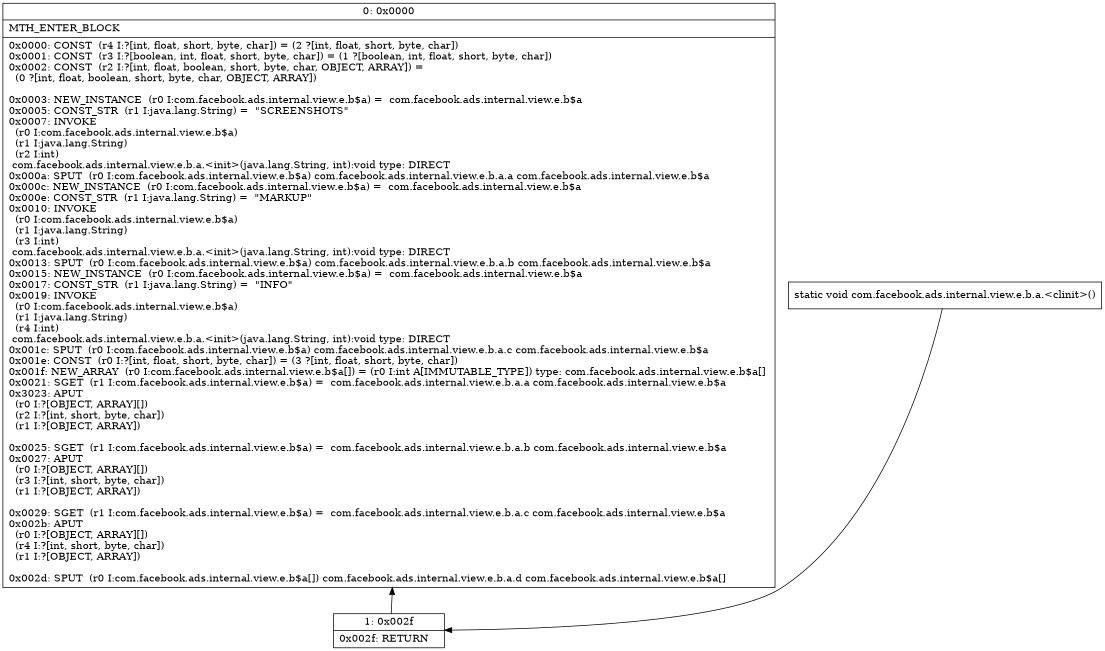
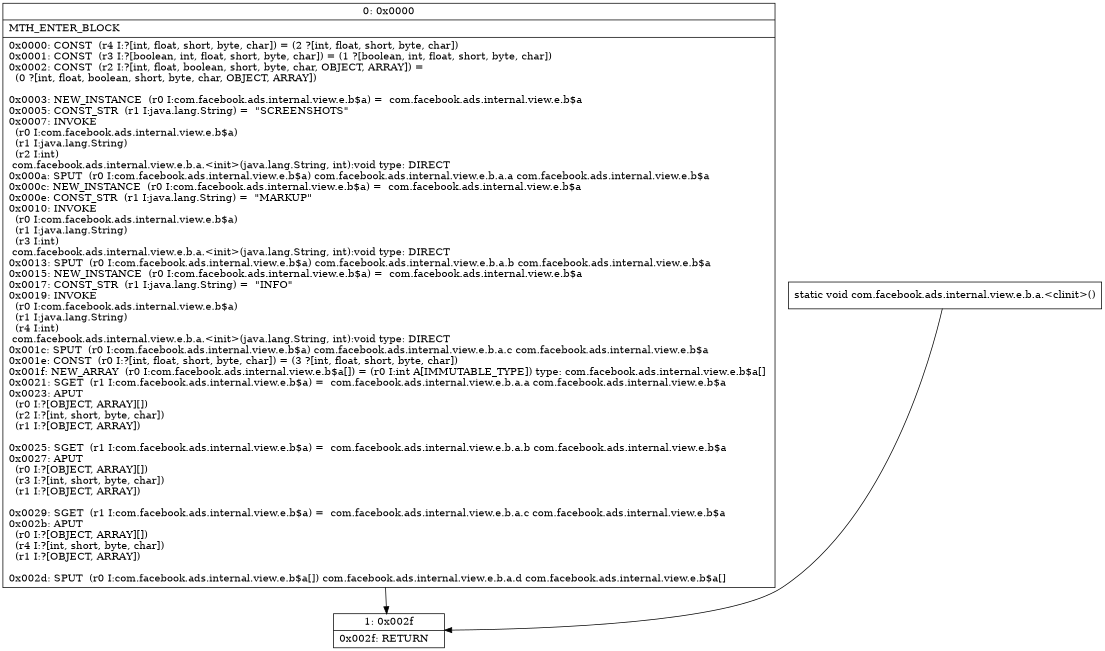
  digraph {
    node [shape=record]
-   n1 [label="{0\:\ 0x0000|MTH_ENTER_BLOCK\l|0x0000: CONST  (r4 I:?[int, float, short, byte, char]) = (2 ?[int, float, short, byte, char]) \l0x0001: CONST  (r3 I:?[boolean, int, float, short, byte, char]) = (1 ?[boolean, int, float, short, byte, char]) \l0x0002: CONST  (r2 I:?[int, float, boolean, short, byte, char, OBJECT, ARRAY]) = \l  (0 ?[int, float, boolean, short, byte, char, OBJECT, ARRAY])\l \l0x0003: NEW_INSTANCE  (r0 I:com.facebook.ads.internal.view.e.b$a) =  com.facebook.ads.internal.view.e.b$a \l0x0005: CONST_STR  (r1 I:java.lang.String) =  \"SCREENSHOTS\" \l0x0007: INVOKE  \l  (r0 I:com.facebook.ads.internal.view.e.b$a)\l  (r1 I:java.lang.String)\l  (r2 I:int)\l com.facebook.ads.internal.view.e.b.a.\<init\>(java.lang.String, int):void type: DIRECT \l0x000a: SPUT  (r0 I:com.facebook.ads.internal.view.e.b$a) com.facebook.ads.internal.view.e.b.a.a com.facebook.ads.internal.view.e.b$a \l0x000c: NEW_INSTANCE  (r0 I:com.facebook.ads.internal.view.e.b$a) =  com.facebook.ads.internal.view.e.b$a \l0x000e: CONST_STR  (r1 I:java.lang.String) =  \"MARKUP\" \l0x0010: INVOKE  \l  (r0 I:com.facebook.ads.internal.view.e.b$a)\l  (r1 I:java.lang.String)\l  (r3 I:int)\l com.facebook.ads.internal.view.e.b.a.\<init\>(java.lang.String, int):void type: DIRECT \l0x0013: SPUT  (r0 I:com.facebook.ads.internal.view.e.b$a) com.facebook.ads.internal.view.e.b.a.b com.facebook.ads.internal.view.e.b$a \l0x0015: NEW_INSTANCE  (r0 I:com.facebook.ads.internal.view.e.b$a) =  com.facebook.ads.internal.view.e.b$a \l0x0017: CONST_STR  (r1 I:java.lang.String) =  \"INFO\" \l0x0019: INVOKE  \l  (r0 I:com.facebook.ads.internal.view.e.b$a)\l  (r1 I:java.lang.String)\l  (r4 I:int)\l com.facebook.ads.internal.view.e.b.a.\<init\>(java.lang.String, int):void type: DIRECT \l0x001c: SPUT  (r0 I:com.facebook.ads.internal.view.e.b$a) com.facebook.ads.internal.view.e.b.a.c com.facebook.ads.internal.view.e.b$a \l0x001e: CONST  (r0 I:?[int, float, short, byte, char]) = (3 ?[int, float, short, byte, char]) \l0x001f: NEW_ARRAY  (r0 I:com.facebook.ads.internal.view.e.b$a[]) = (r0 I:int A[IMMUTABLE_TYPE]) type: com.facebook.ads.internal.view.e.b$a[] \l0x0021: SGET  (r1 I:com.facebook.ads.internal.view.e.b$a) =  com.facebook.ads.internal.view.e.b.a.a com.facebook.ads.internal.view.e.b$a \l0x3023: APUT  \l  (r0 I:?[OBJECT, ARRAY][])\l  (r2 I:?[int, short, byte, char])\l  (r1 I:?[OBJECT, ARRAY])\l \l0x0025: SGET  (r1 I:com.facebook.ads.internal.view.e.b$a) =  com.facebook.ads.internal.view.e.b.a.b com.facebook.ads.internal.view.e.b$a \l0x0027: APUT  \l  (r0 I:?[OBJECT, ARRAY][])\l  (r3 I:?[int, short, byte, char])\l  (r1 I:?[OBJECT, ARRAY])\l \l0x0029: SGET  (r1 I:com.facebook.ads.internal.view.e.b$a) =  com.facebook.ads.internal.view.e.b.a.c com.facebook.ads.internal.view.e.b$a \l0x002b: APUT  \l  (r0 I:?[OBJECT, ARRAY][])\l  (r4 I:?[int, short, byte, char])\l  (r1 I:?[OBJECT, ARRAY])\l \l0x002d: SPUT  (r0 I:com.facebook.ads.internal.view.e.b$a[]) com.facebook.ads.internal.view.e.b.a.d com.facebook.ads.internal.view.e.b$a[] \l}"]
+   n1 [label="{0\:\ 0x0000|MTH_ENTER_BLOCK\l|0x0000: CONST  (r4 I:?[int, float, short, byte, char]) = (2 ?[int, float, short, byte, char]) \l0x0001: CONST  (r3 I:?[boolean, int, float, short, byte, char]) = (1 ?[boolean, int, float, short, byte, char]) \l0x0002: CONST  (r2 I:?[int, float, boolean, short, byte, char, OBJECT, ARRAY]) = \l  (0 ?[int, float, boolean, short, byte, char, OBJECT, ARRAY])\l \l0x0003: NEW_INSTANCE  (r0 I:com.facebook.ads.internal.view.e.b$a) =  com.facebook.ads.internal.view.e.b$a \l0x0005: CONST_STR  (r1 I:java.lang.String) =  \"SCREENSHOTS\" \l0x0007: INVOKE  \l  (r0 I:com.facebook.ads.internal.view.e.b$a)\l  (r1 I:java.lang.String)\l  (r2 I:int)\l com.facebook.ads.internal.view.e.b.a.\<init\>(java.lang.String, int):void type: DIRECT \l0x000a: SPUT  (r0 I:com.facebook.ads.internal.view.e.b$a) com.facebook.ads.internal.view.e.b.a.a com.facebook.ads.internal.view.e.b$a \l0x000c: NEW_INSTANCE  (r0 I:com.facebook.ads.internal.view.e.b$a) =  com.facebook.ads.internal.view.e.b$a \l0x000e: CONST_STR  (r1 I:java.lang.String) =  \"MARKUP\" \l0x0010: INVOKE  \l  (r0 I:com.facebook.ads.internal.view.e.b$a)\l  (r1 I:java.lang.String)\l  (r3 I:int)\l com.facebook.ads.internal.view.e.b.a.\<init\>(java.lang.String, int):void type: DIRECT \l0x0013: SPUT  (r0 I:com.facebook.ads.internal.view.e.b$a) com.facebook.ads.internal.view.e.b.a.b com.facebook.ads.internal.view.e.b$a \l0x0015: NEW_INSTANCE  (r0 I:com.facebook.ads.internal.view.e.b$a) =  com.facebook.ads.internal.view.e.b$a \l0x0017: CONST_STR  (r1 I:java.lang.String) =  \"INFO\" \l0x0019: INVOKE  \l  (r0 I:com.facebook.ads.internal.view.e.b$a)\l  (r1 I:java.lang.String)\l  (r4 I:int)\l com.facebook.ads.internal.view.e.b.a.\<init\>(java.lang.String, int):void type: DIRECT \l0x001c: SPUT  (r0 I:com.facebook.ads.internal.view.e.b$a) com.facebook.ads.internal.view.e.b.a.c com.facebook.ads.internal.view.e.b$a \l0x001e: CONST  (r0 I:?[int, float, short, byte, char]) = (3 ?[int, float, short, byte, char]) \l0x001f: NEW_ARRAY  (r0 I:com.facebook.ads.internal.view.e.b$a[]) = (r0 I:int A[IMMUTABLE_TYPE]) type: com.facebook.ads.internal.view.e.b$a[] \l0x0021: SGET  (r1 I:com.facebook.ads.internal.view.e.b$a) =  com.facebook.ads.internal.view.e.b.a.a com.facebook.ads.internal.view.e.b$a \l0x0023: APUT  \l  (r0 I:?[OBJECT, ARRAY][])\l  (r2 I:?[int, short, byte, char])\l  (r1 I:?[OBJECT, ARRAY])\l \l0x0025: SGET  (r1 I:com.facebook.ads.internal.view.e.b$a) =  com.facebook.ads.internal.view.e.b.a.b com.facebook.ads.internal.view.e.b$a \l0x0027: APUT  \l  (r0 I:?[OBJECT, ARRAY][])\l  (r3 I:?[int, short, byte, char])\l  (r1 I:?[OBJECT, ARRAY])\l \l0x0029: SGET  (r1 I:com.facebook.ads.internal.view.e.b$a) =  com.facebook.ads.internal.view.e.b.a.c com.facebook.ads.internal.view.e.b$a \l0x002b: APUT  \l  (r0 I:?[OBJECT, ARRAY][])\l  (r4 I:?[int, short, byte, char])\l  (r1 I:?[OBJECT, ARRAY])\l \l0x002d: SPUT  (r0 I:com.facebook.ads.internal.view.e.b$a[]) com.facebook.ads.internal.view.e.b.a.d com.facebook.ads.internal.view.e.b$a[] \l}"]
    n2 [label="{1\:\ 0x002f|0x002f: RETURN   \l}"]
    n3 [label="{static void com.facebook.ads.internal.view.e.b.a.\<clinit\>() }"]
-   n2 -> n1
+   n1 -> n2
    n3 -> n2
  }
